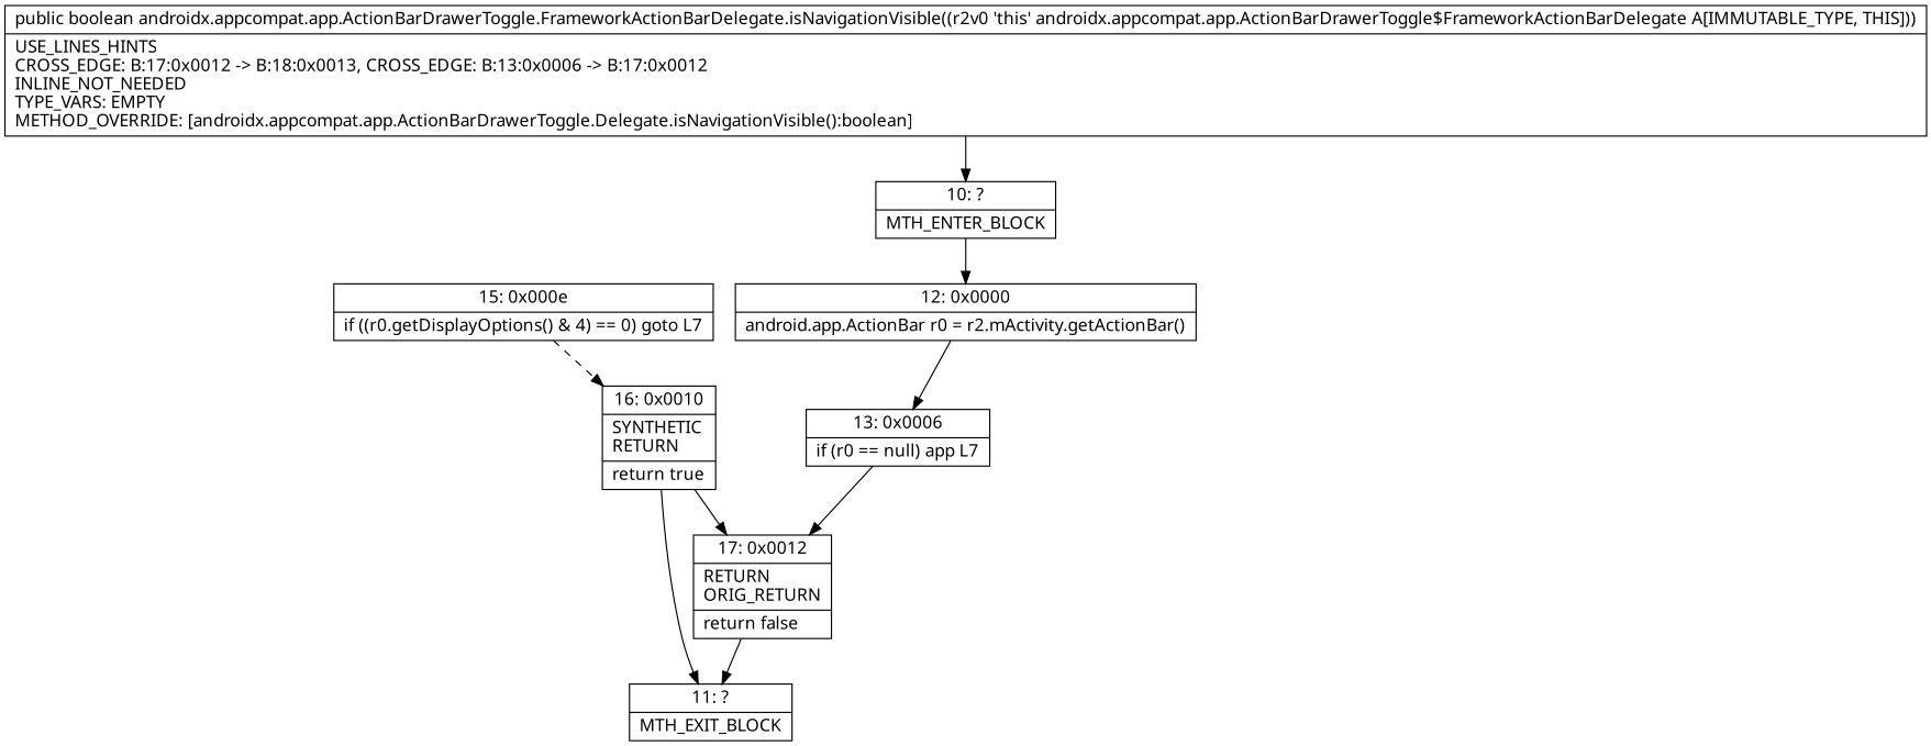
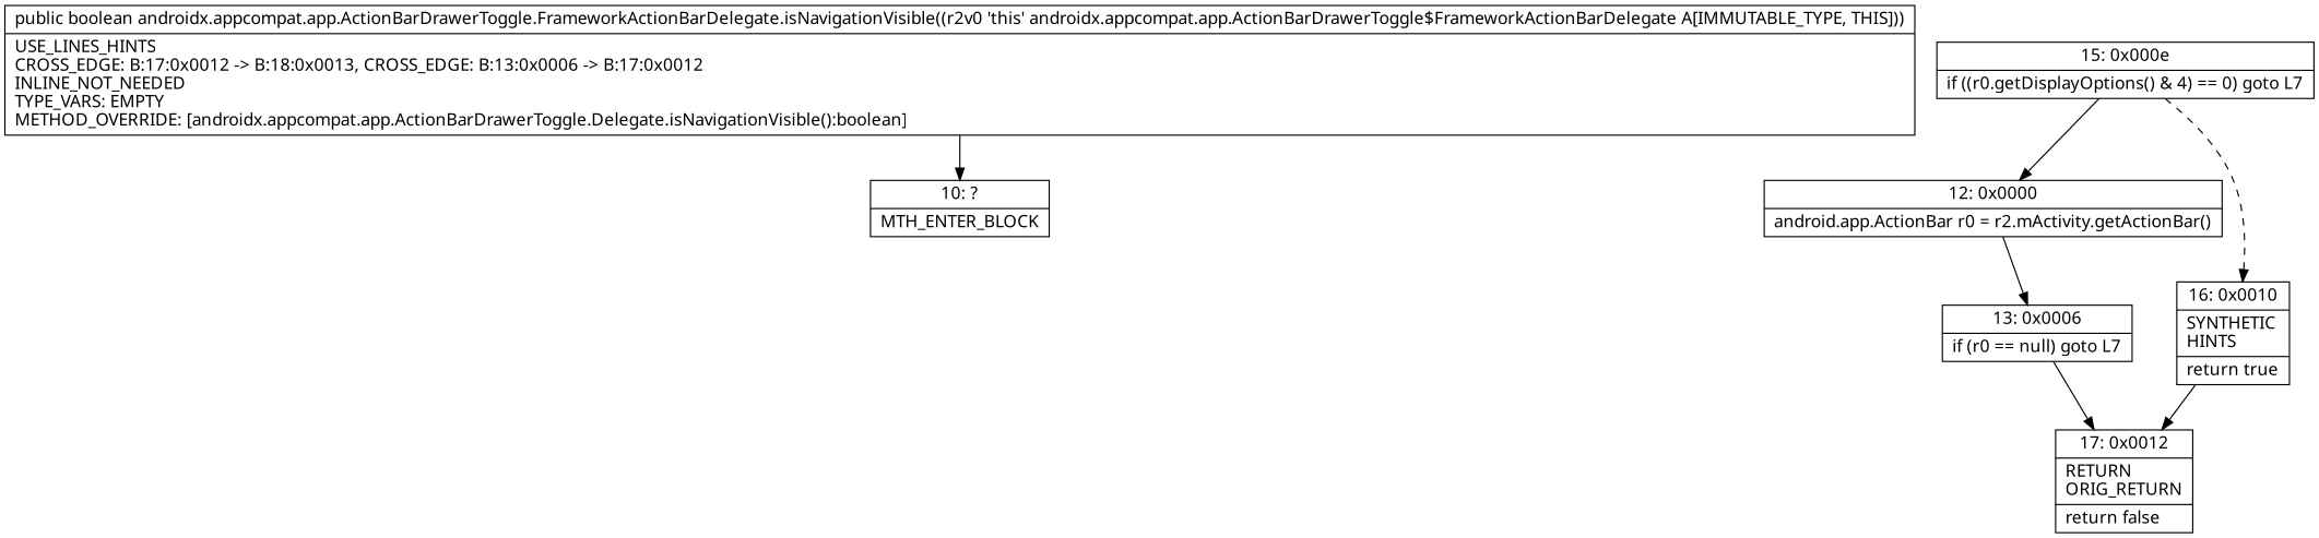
  digraph {
    fontname="Noto Sans"
    node [fontname="Noto Sans" shape=record]
    edge [fontname="Noto Sans"]
    n1 [label="{10\:\ ?|MTH_ENTER_BLOCK\l}"]
    n2 [label="{12\:\ 0x0000|android.app.ActionBar r0 = r2.mActivity.getActionBar()\l}"]
-   n3 [label="{13\:\ 0x0006|if (r0 == null) app L7\l}"]
+   n3 [label="{13\:\ 0x0006|if (r0 == null) goto L7\l}"]
    n4 [label="{17\:\ 0x0012|RETURN\lORIG_RETURN\l|return false\l}"]
-   n5 [label="{11\:\ ?|MTH_EXIT_BLOCK\l}"]
    n6 [label="{15\:\ 0x000e|if ((r0.getDisplayOptions() & 4) == 0) goto L7\l}"]
-   n7 [label="{16\:\ 0x0010|SYNTHETIC\lRETURN\l|return true\l}"]
+   n7 [label="{16\:\ 0x0010|SYNTHETIC\lHINTS\l|return true\l}"]
    n8 [label="{public boolean androidx.appcompat.app.ActionBarDrawerToggle.FrameworkActionBarDelegate.isNavigationVisible((r2v0 'this' androidx.appcompat.app.ActionBarDrawerToggle$FrameworkActionBarDelegate A[IMMUTABLE_TYPE, THIS]))  | USE_LINES_HINTS\lCROSS_EDGE: B:17:0x0012 \-\> B:18:0x0013, CROSS_EDGE: B:13:0x0006 \-\> B:17:0x0012\lINLINE_NOT_NEEDED\lTYPE_VARS: EMPTY\lMETHOD_OVERRIDE: [androidx.appcompat.app.ActionBarDrawerToggle.Delegate.isNavigationVisible():boolean]\l}"]
-   n1 -> n2
+   n6 -> n2
    n2 -> n3
    n3 -> n4
-   n4 -> n5
    n6 -> n7 [style=dashed]
    n7 -> n4
-   n7 -> n5
    n8 -> n1
  }
